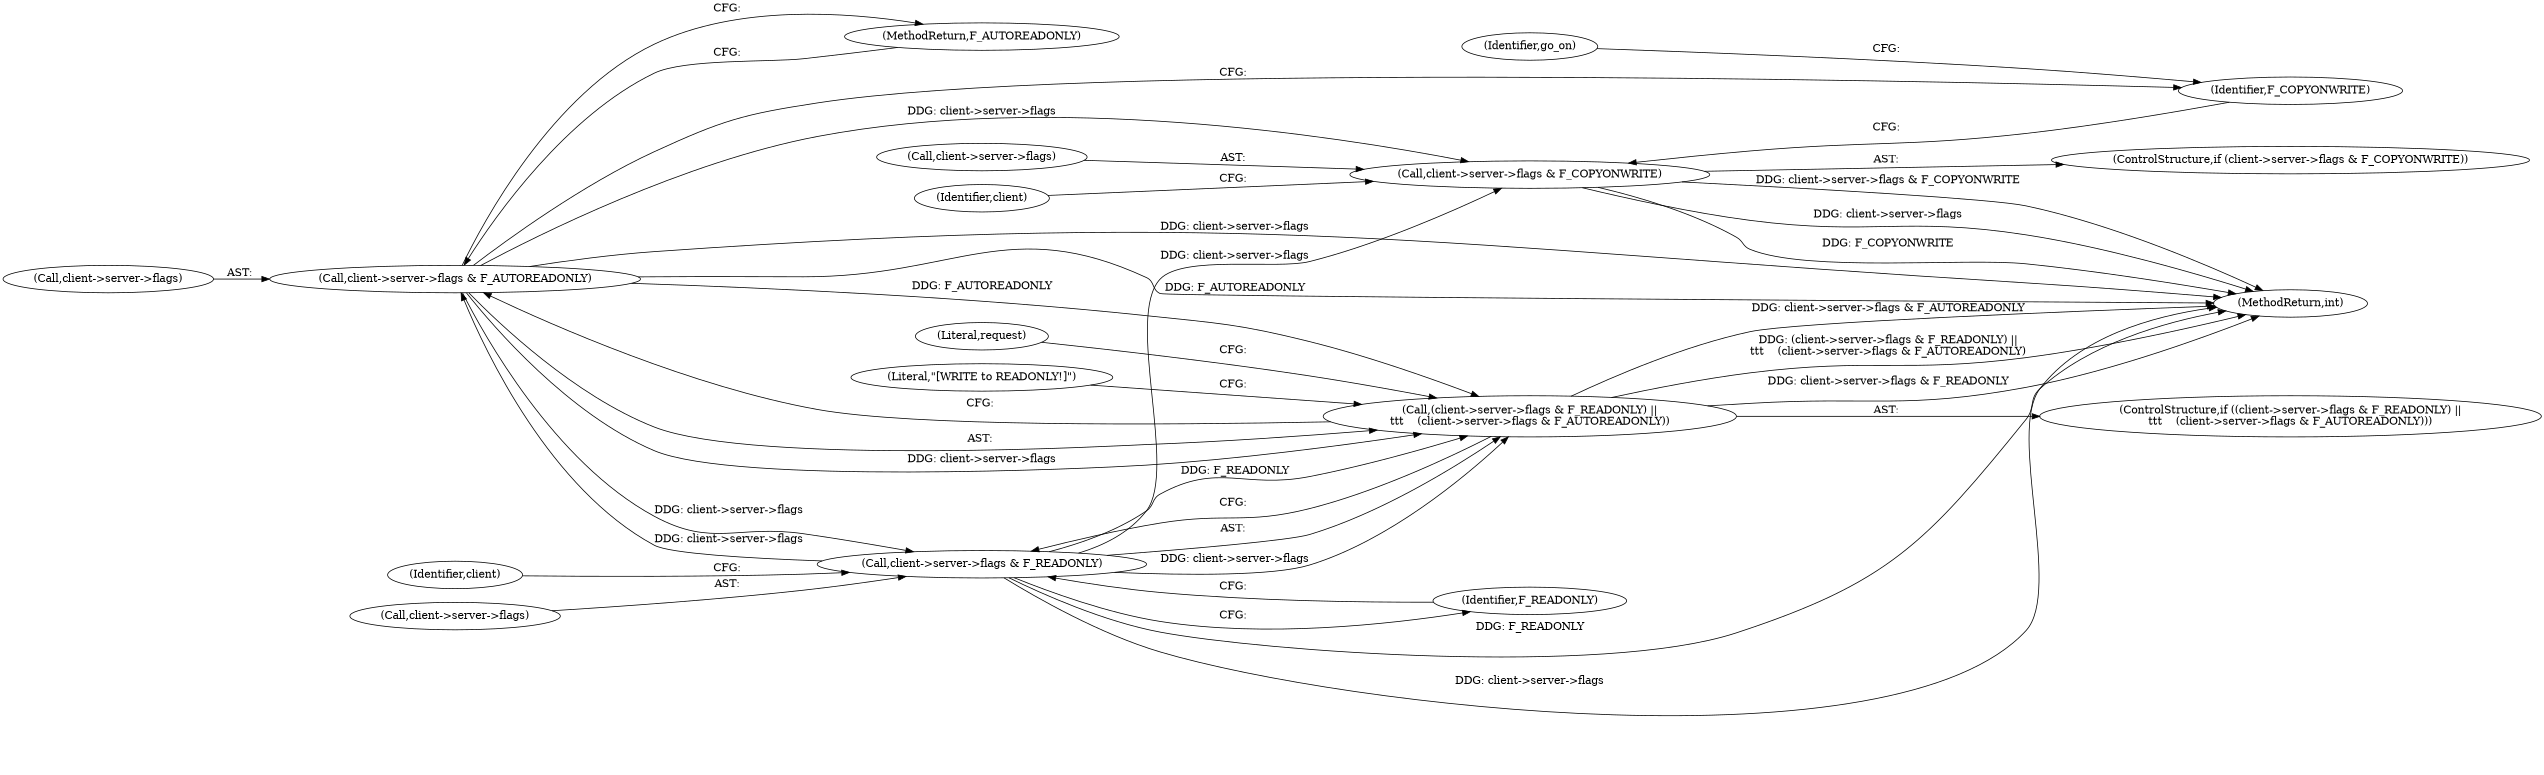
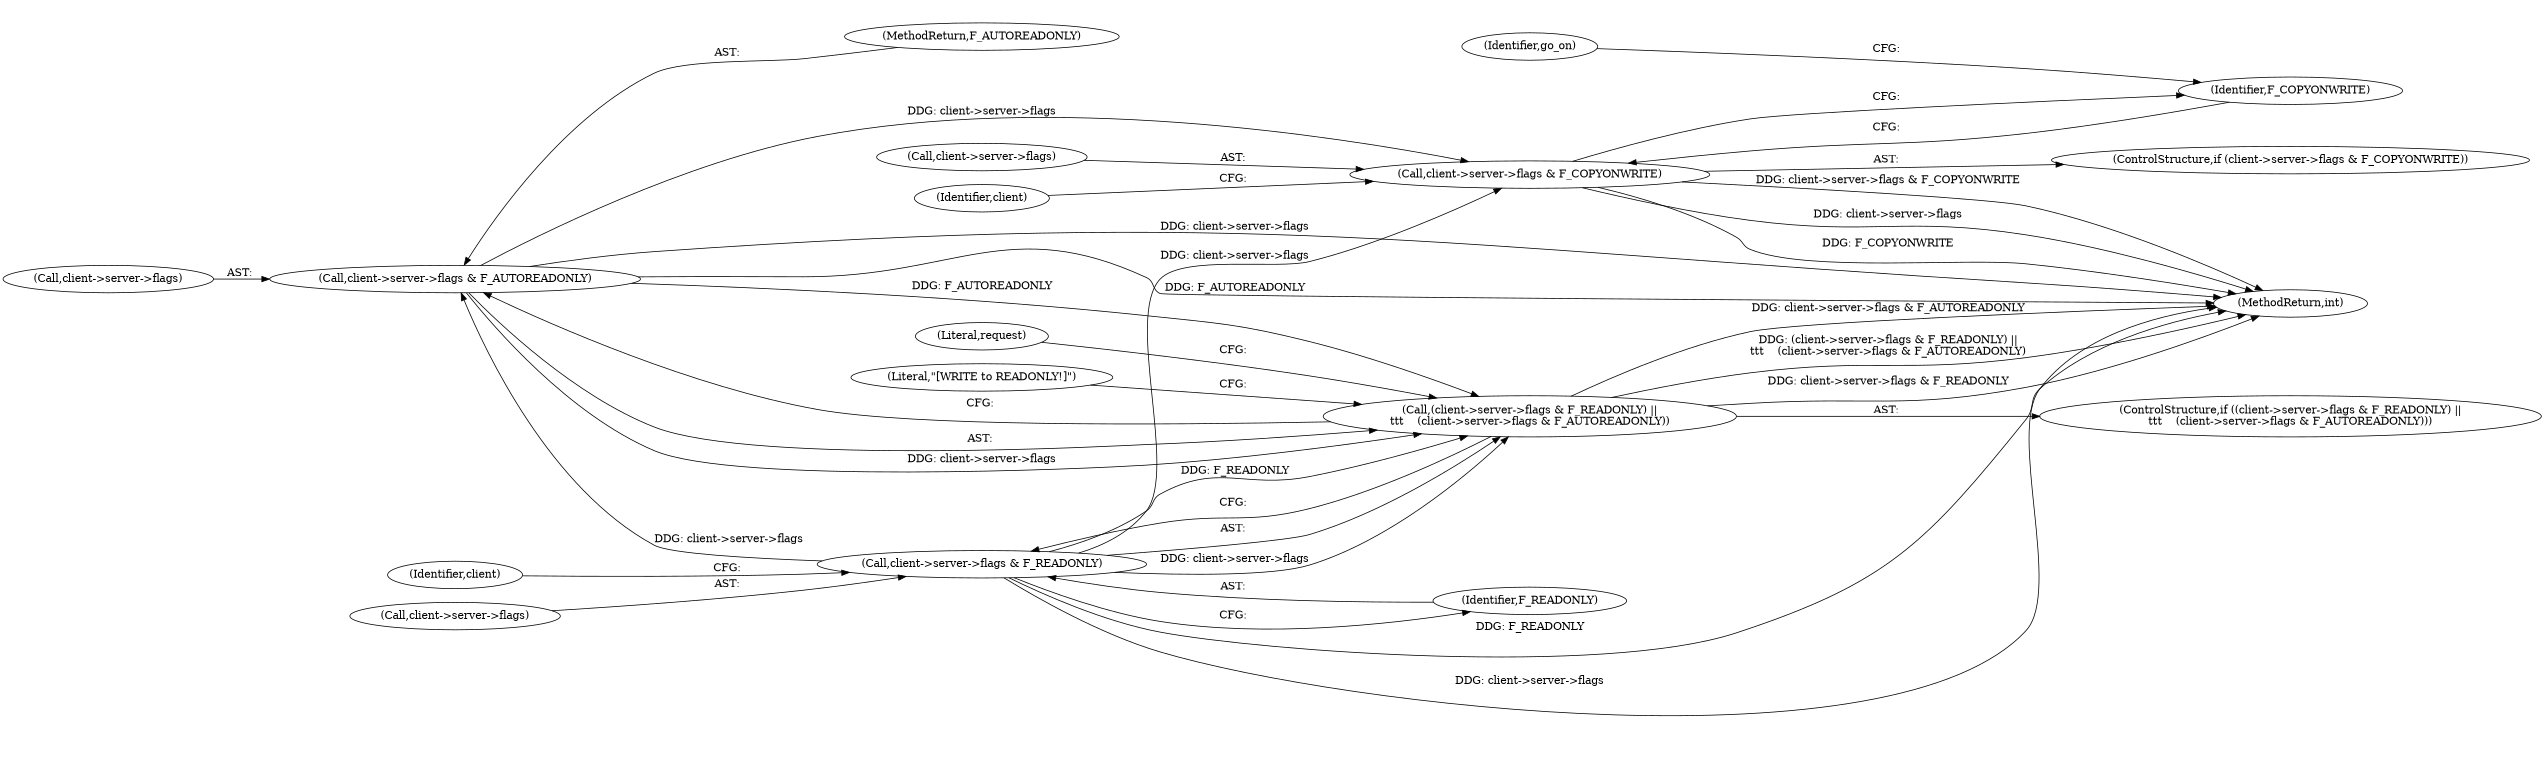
  digraph {
    rankdir=LR
    n1 [label="(Call,client->server->flags & F_COPYONWRITE)"]
    n2 [label="(Identifier,F_COPYONWRITE)"]
    n3 [label="(MethodReturn,int)"]
    n4 [label="(ControlStructure,if (client->server->flags & F_COPYONWRITE))"]
    n5 [label="(Call,client->server->flags & F_READONLY)"]
    n6 [label="(Call,client->server->flags & F_AUTOREADONLY)"]
    n7 [label="(Call,(client->server->flags & F_READONLY) ||\n\t\t\t    (client->server->flags & F_AUTOREADONLY))"]
    n8 [label="(Identifier,F_READONLY)"]
    n9 [label="(MethodReturn,F_AUTOREADONLY)"]
    n10 [label="(ControlStructure,if ((client->server->flags & F_READONLY) ||\n\t\t\t    (client->server->flags & F_AUTOREADONLY)))"]
    n11 [label="(Call,client->server->flags)"]
    n12 [label="(Literal,request)"]
    n13 [label="(Identifier,client)"]
    n14 [label="(Identifier,go_on)"]
    n15 [label="(Identifier,client)"]
    n16 [label="(Literal,\"[WRITE to READONLY!]\")"]
    n17 [label="(Call,client->server->flags)"]
    n18 [label="(Call,client->server->flags)"]
-   n6 -> n2 [label="CFG: "]
+   n1 -> n2 [label="CFG: "]
    n1 -> n3 [label="DDG: client->server->flags & F_COPYONWRITE"]
    n1 -> n3 [label="DDG: client->server->flags"]
    n1 -> n3 [label="DDG: F_COPYONWRITE"]
    n1 -> n4 [label="AST: "]
    n2 -> n1 [label="CFG: "]
    n5 -> n1 [label="DDG: client->server->flags"]
    n5 -> n3 [label="DDG: F_READONLY"]
    n5 -> n3 [label="DDG: client->server->flags"]
    n5 -> n6 [label="DDG: client->server->flags"]
    n5 -> n7 [label="AST: "]
    n5 -> n7 [label="DDG: client->server->flags"]
    n5 -> n7 [label="DDG: F_READONLY"]
    n5 -> n8 [label="CFG: "]
    n6 -> n1 [label="DDG: client->server->flags"]
    n6 -> n3 [label="DDG: client->server->flags"]
    n6 -> n3 [label="DDG: F_AUTOREADONLY"]
-   n6 -> n5 [label="DDG: client->server->flags"]
    n6 -> n7 [label="AST: "]
    n6 -> n7 [label="DDG: client->server->flags"]
    n6 -> n7 [label="DDG: F_AUTOREADONLY"]
-   n6 -> n9 [label="CFG: "]
    n7 -> n3 [label="DDG: client->server->flags & F_AUTOREADONLY"]
    n7 -> n3 [label="DDG: (client->server->flags & F_READONLY) ||\n\t\t\t    (client->server->flags & F_AUTOREADONLY)"]
    n7 -> n3 [label="DDG: client->server->flags & F_READONLY"]
    n7 -> n5 [label="CFG: "]
    n7 -> n6 [label="CFG: "]
    n7 -> n10 [label="AST: "]
-   n8 -> n5 [label="CFG: "]
-   n9 -> n6 [label="CFG: "]
+   n8 -> n5 [label="AST: "]
+   n9 -> n6 [label="AST: "]
    n11 -> n1 [label="AST: "]
    n12 -> n7 [label="CFG: "]
    n13 -> n1 [label="CFG: "]
    n14 -> n2 [label="CFG: "]
    n15 -> n5 [label="CFG: "]
    n16 -> n7 [label="CFG: "]
    n17 -> n5 [label="AST: "]
    n18 -> n6 [label="AST: "]
  }
